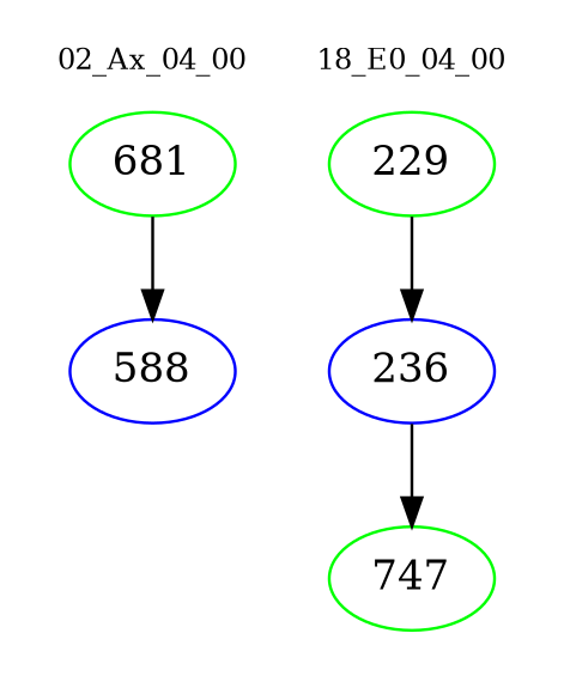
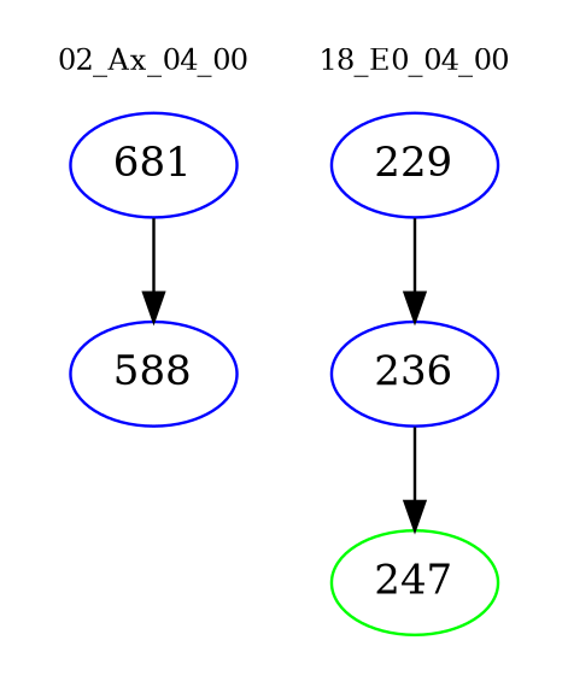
  digraph {
    node [color=blue]
    edge [color=black]
-   n1 [color=green label=681]
+   n1 [label=681]
    n2 [label=588]
-   n3 [color=green label=229]
+   n3 [label=229]
    n4 [label=236]
-   n5 [color=green label=747]
+   n5 [color=green label=247]
    subgraph cluster_1 {
      color=white
      fontsize=10
      label="02_Ax_04_00"
      n1
      n2
    }
    subgraph cluster_2 {
      color=white
      fontsize=10
      label="18_E0_04_00"
      n3
      n4
      n5
    }
    n1 -> n2
    n3 -> n4
    n4 -> n5
  }
